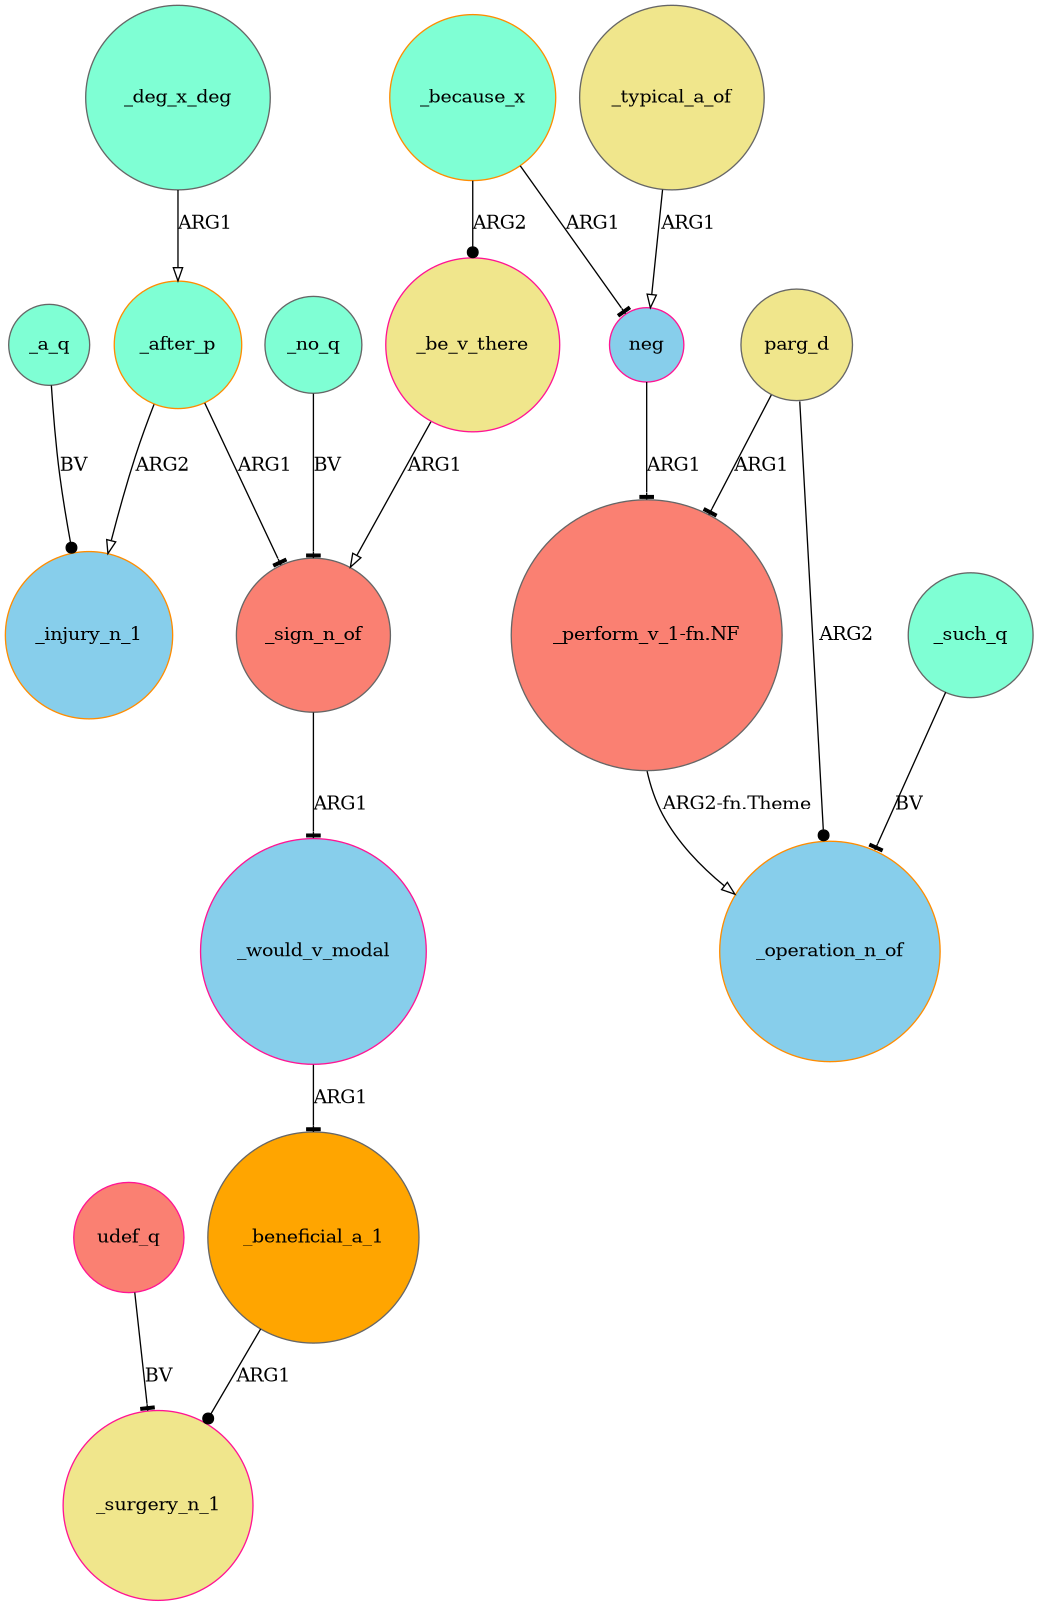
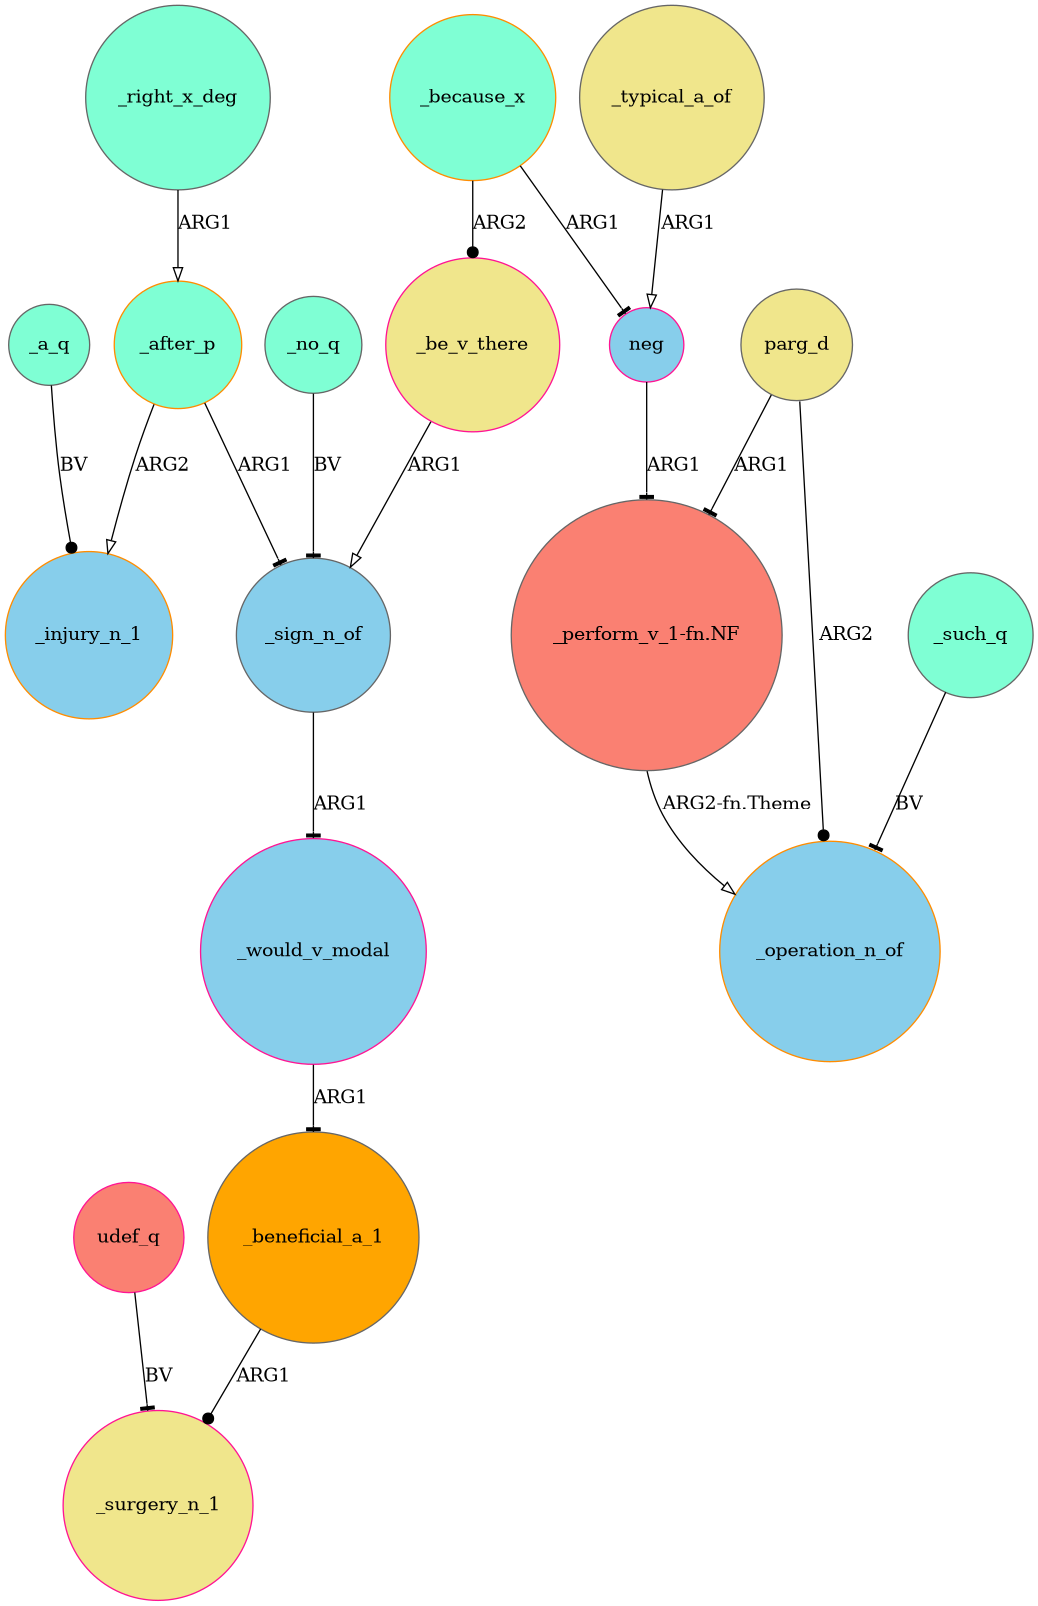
  digraph {
    node [color=gray40 fillcolor=aquamarine shape=circle style=filled]
    edge [arrowhead=tee]
    _be_v_there [color=deeppink fillcolor=khaki]
-   _sign_n_of [fillcolor=salmon]
+   _sign_n_of [fillcolor=skyblue]
    _would_v_modal [color=deeppink fillcolor=skyblue]
    _beneficial_a_1 [fillcolor=orange]
    _after_p [color=darkorange]
    _injury_n_1 [color=darkorange fillcolor=skyblue]
    "_perform_v_1-fn.NF" [fillcolor=salmon]
    _operation_n_of [color=darkorange fillcolor=skyblue]
    parg_d [fillcolor=khaki]
    _a_q
    neg [color=deeppink fillcolor=skyblue]
-   _right_x_deg [label=_deg_x_deg]
+   _right_x_deg
    _because_x [color=darkorange]
    udef_q [color=deeppink fillcolor=salmon]
    _surgery_n_1 [color=deeppink fillcolor=khaki]
    _typical_a_of [fillcolor=khaki]
    _such_q
    _no_q
    _be_v_there -> _sign_n_of [arrowhead=onormal label=ARG1]
    _sign_n_of -> _would_v_modal [label=ARG1]
    _would_v_modal -> _beneficial_a_1 [label=ARG1]
    _beneficial_a_1 -> _surgery_n_1 [arrowhead=dot label=ARG1]
    _after_p -> _sign_n_of [label=ARG1]
    _after_p -> _injury_n_1 [arrowhead=onormal label=ARG2]
    "_perform_v_1-fn.NF" -> _operation_n_of [arrowhead=onormal label="ARG2-fn.Theme"]
    parg_d -> "_perform_v_1-fn.NF" [label=ARG1]
    parg_d -> _operation_n_of [arrowhead=dot label=ARG2]
    _a_q -> _injury_n_1 [arrowhead=dot label=BV]
    neg -> "_perform_v_1-fn.NF" [label=ARG1]
    _right_x_deg -> _after_p [arrowhead=onormal label=ARG1]
    _because_x -> _be_v_there [arrowhead=dot label=ARG2]
    _because_x -> neg [label=ARG1]
    udef_q -> _surgery_n_1 [label=BV]
    _typical_a_of -> neg [arrowhead=onormal label=ARG1]
    _such_q -> _operation_n_of [label=BV]
    _no_q -> _sign_n_of [label=BV]
  }
